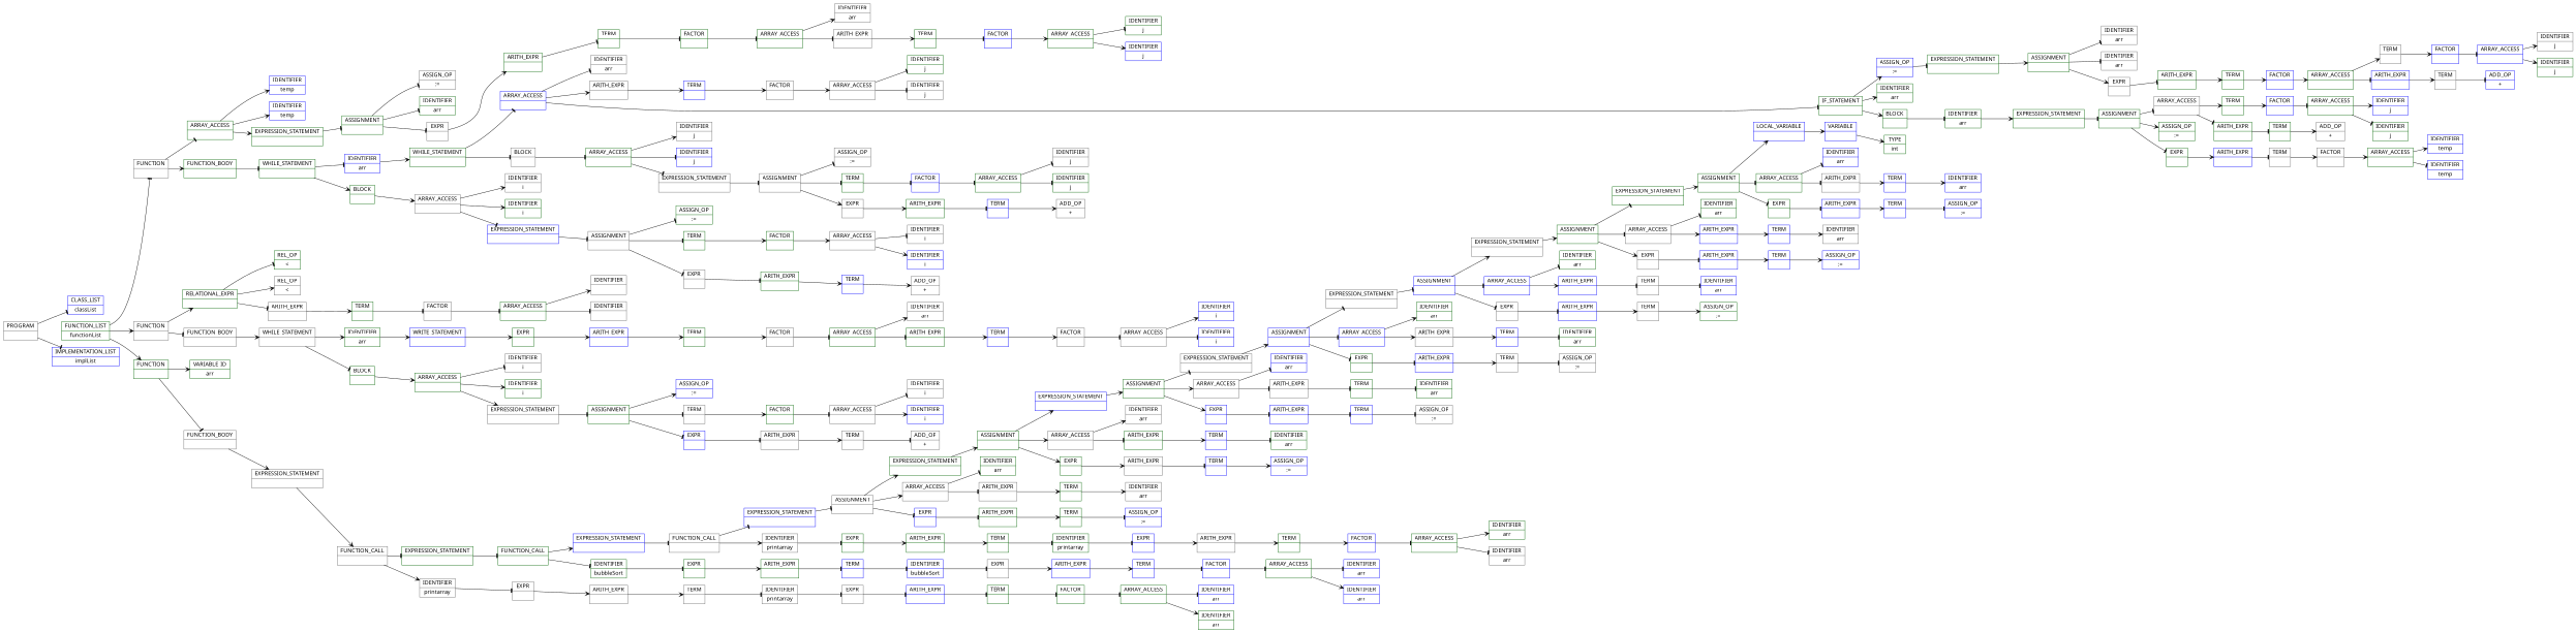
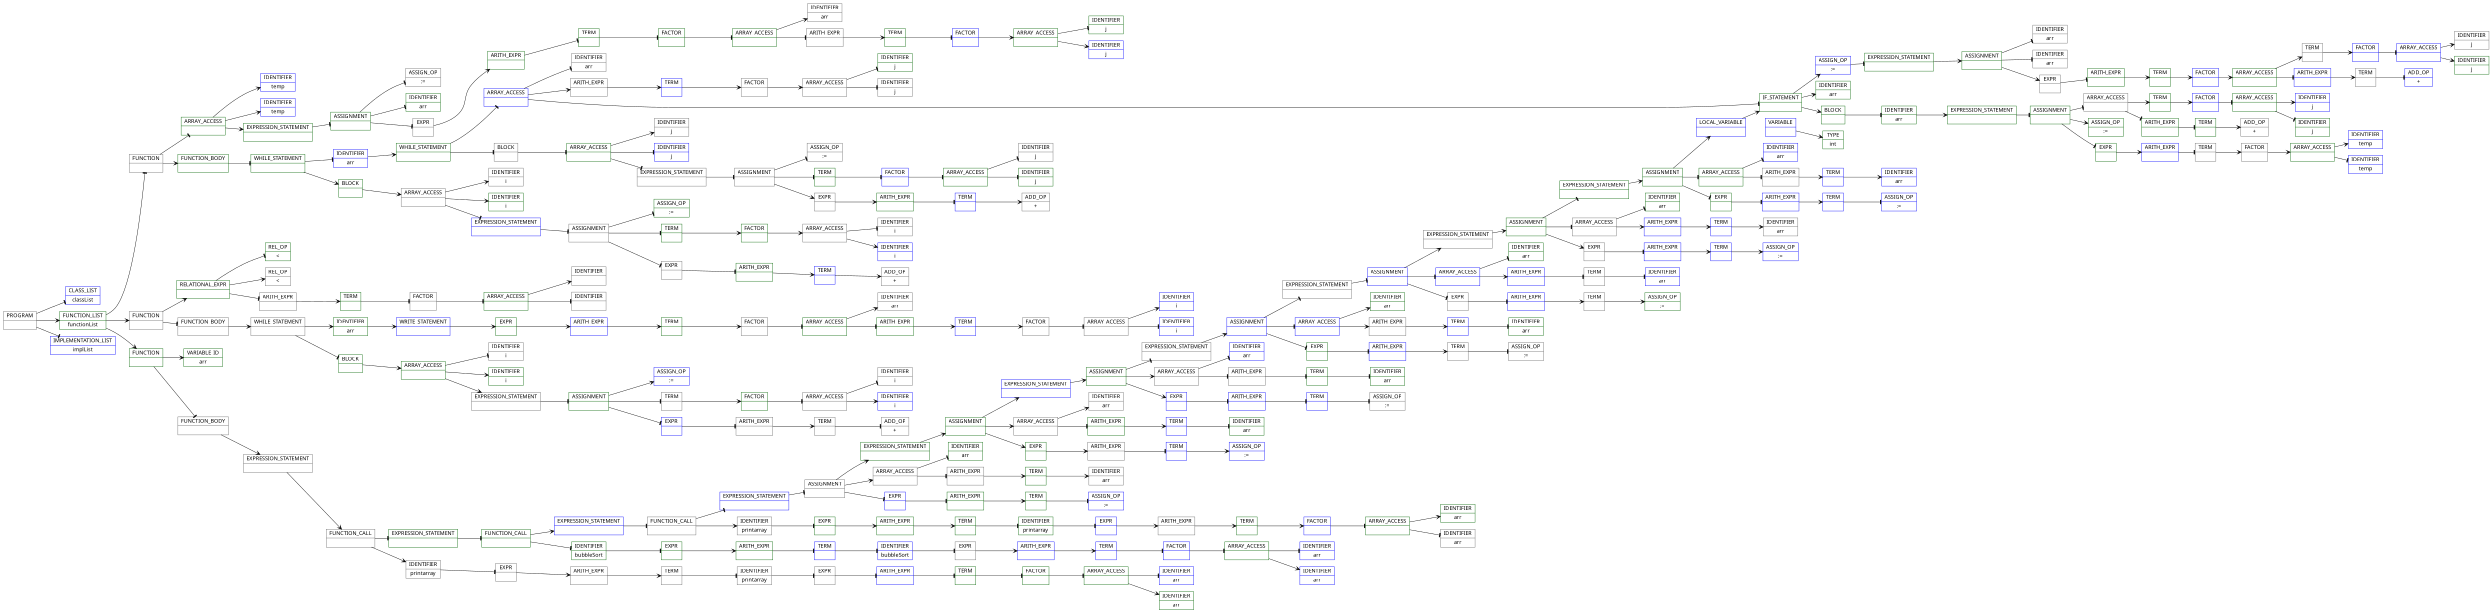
  digraph {
    rankdir=LR
    splines=spline
    node [color=darkgreen fontname=Sans shape=record]
    edge [arrowhead=tee]
    n1 [color=gray40 label="PROGRAM | \ "]
    n2 [color=blue label="CLASS_LIST | \classList "]
    n3 [label="FUNCTION_LIST | \functionList "]
    n4 [color=blue label="IMPLEMENTATION_LIST | \implList "]
    n5 [color=gray40 label="FUNCTION | \ "]
    n6 [color=gray40 label="FUNCTION | \ "]
    n7 [label="FUNCTION | \ "]
    n8 [label="ARRAY_ACCESS | \ "]
    n9 [label="FUNCTION_BODY | \ "]
    n10 [label="RELATIONAL_EXPR | \ "]
    n11 [color=gray40 label="FUNCTION_BODY | \ "]
    n12 [label="VARIABLE_ID | \arr "]
    n13 [color=gray40 label="FUNCTION_BODY | \ "]
    n14 [color=blue label="IDENTIFIER | \temp "]
    n15 [color=blue label="IDENTIFIER | \temp "]
    n16 [label="EXPRESSION_STATEMENT | \ "]
    n17 [label="WHILE_STATEMENT | \ "]
    n18 [label="ASSIGNMENT | \ "]
    n19 [color=gray40 label="ASSIGN_OP | \:= "]
    n20 [label="IDENTIFIER | \arr "]
    n21 [color=gray40 label="EXPR | \ "]
    n22 [label="ARITH_EXPR | \ "]
    n23 [label="TERM | \ "]
    n24 [label="FACTOR | \ "]
    n25 [label="ARRAY_ACCESS | \ "]
    n26 [color=gray40 label="IDENTIFIER | \arr "]
    n27 [color=gray40 label="ARITH_EXPR | \ "]
    n28 [label="TERM | \ "]
    n29 [color=blue label="FACTOR | \ "]
    n30 [label="ARRAY_ACCESS | \ "]
    n31 [label="IDENTIFIER | \j "]
    n32 [color=blue label="IDENTIFIER | \j "]
    n33 [color=blue label="IDENTIFIER | \arr "]
    n34 [label="BLOCK | \ "]
    n35 [label="WHILE_STATEMENT | \ "]
    n36 [color=gray40 label="ARRAY_ACCESS | \ "]
    n37 [color=blue label="ARRAY_ACCESS | \ "]
    n38 [color=gray40 label="BLOCK | \ "]
    n39 [color=gray40 label="IDENTIFIER | \arr "]
    n40 [color=gray40 label="ARITH_EXPR | \ "]
    n41 [label="IF_STATEMENT | \ "]
    n42 [label="ARRAY_ACCESS | \ "]
    n43 [color=blue label="TERM | \ "]
    n44 [color=blue label="ASSIGN_OP | \:= "]
    n45 [label="IDENTIFIER | \arr "]
    n46 [label="BLOCK | \ "]
    n47 [color=gray40 label="FACTOR | \ "]
    n48 [color=gray40 label="ARRAY_ACCESS | \ "]
    n49 [label="IDENTIFIER | \j "]
    n50 [color=gray40 label="IDENTIFIER | \j "]
    n51 [label="EXPRESSION_STATEMENT | \ "]
    n52 [label="IDENTIFIER | \arr "]
    n53 [label="ASSIGNMENT | \ "]
    n54 [color=gray40 label="IDENTIFIER | \arr "]
    n55 [color=gray40 label="IDENTIFIER | \arr "]
    n56 [color=gray40 label="EXPR | \ "]
    n57 [label="ARITH_EXPR | \ "]
    n58 [label="TERM | \ "]
    n59 [color=blue label="FACTOR | \ "]
    n60 [label="ARRAY_ACCESS | \ "]
    n61 [color=gray40 label="TERM | \ "]
    n62 [color=blue label="ARITH_EXPR | \ "]
    n63 [color=blue label="FACTOR | \ "]
    n64 [color=gray40 label="TERM | \ "]
    n65 [color=blue label="ARRAY_ACCESS | \ "]
    n66 [color=gray40 label="IDENTIFIER | \j "]
    n67 [label="IDENTIFIER | \j "]
    n68 [color=blue label="ADD_OP | \+ "]
    n69 [label="EXPRESSION_STATEMENT | \ "]
    n70 [label="ASSIGNMENT | \ "]
    n71 [color=gray40 label="ARRAY_ACCESS | \ "]
    n72 [label="ASSIGN_OP | \:= "]
    n73 [label="EXPR | \ "]
    n74 [label="TERM | \ "]
    n75 [label="ARITH_EXPR | \ "]
    n76 [color=blue label="ARITH_EXPR | \ "]
    n77 [color=blue label="FACTOR | \ "]
    n78 [label="TERM | \ "]
    n79 [label="ARRAY_ACCESS | \ "]
    n80 [color=blue label="IDENTIFIER | \j "]
    n81 [label="IDENTIFIER | \j "]
    n82 [color=gray40 label="ADD_OP | \+ "]
    n83 [color=gray40 label="TERM | \ "]
    n84 [color=gray40 label="FACTOR | \ "]
    n85 [label="ARRAY_ACCESS | \ "]
    n86 [color=blue label="IDENTIFIER | \temp "]
    n87 [color=blue label="IDENTIFIER | \temp "]
    n88 [color=gray40 label="IDENTIFIER | \j "]
    n89 [color=blue label="IDENTIFIER | \j "]
    n90 [color=gray40 label="EXPRESSION_STATEMENT | \ "]
    n91 [color=gray40 label="ASSIGNMENT | \ "]
    n92 [color=gray40 label="ASSIGN_OP | \:= "]
    n93 [label="TERM | \ "]
    n94 [color=gray40 label="EXPR | \ "]
    n95 [color=blue label="FACTOR | \ "]
    n96 [label="ARITH_EXPR | \ "]
    n97 [label="ARRAY_ACCESS | \ "]
    n98 [color=gray40 label="IDENTIFIER | \j "]
    n99 [label="IDENTIFIER | \j "]
    n100 [color=blue label="TERM | \ "]
    n101 [color=gray40 label="ADD_OP | \+ "]
    n102 [color=gray40 label="IDENTIFIER | \i "]
    n103 [label="IDENTIFIER | \i "]
    n104 [color=blue label="EXPRESSION_STATEMENT | \ "]
    n105 [color=gray40 label="ASSIGNMENT | \ "]
    n106 [label="ASSIGN_OP | \:= "]
    n107 [label="TERM | \ "]
    n108 [color=gray40 label="EXPR | \ "]
    n109 [label="FACTOR | \ "]
    n110 [label="ARITH_EXPR | \ "]
    n111 [color=gray40 label="ARRAY_ACCESS | \ "]
    n112 [color=gray40 label="IDENTIFIER | \i "]
    n113 [color=blue label="IDENTIFIER | \i "]
    n114 [color=blue label="TERM | \ "]
    n115 [color=gray40 label="ADD_OP | \+ "]
    n116 [label="REL_OP | \< "]
    n117 [color=gray40 label="REL_OP | \< "]
    n118 [color=gray40 label="ARITH_EXPR | \ "]
    n119 [color=gray40 label="WHILE_STATEMENT | \ "]
    n120 [label="TERM | \ "]
    n121 [color=gray40 label="FACTOR | \ "]
    n122 [label="ARRAY_ACCESS | \ "]
    n123 [color=gray40 label="IDENTIFIER | \n "]
    n124 [color=gray40 label="IDENTIFIER | \n "]
    n125 [label="IDENTIFIER | \arr "]
    n126 [label="BLOCK | \ "]
    n127 [color=blue label="WRITE_STATEMENT | \ "]
    n128 [label="ARRAY_ACCESS | \ "]
    n129 [label="EXPR | \ "]
    n130 [color=blue label="ARITH_EXPR | \ "]
    n131 [label="TERM | \ "]
    n132 [color=gray40 label="FACTOR | \ "]
    n133 [label="ARRAY_ACCESS | \ "]
    n134 [color=gray40 label="IDENTIFIER | \arr "]
    n135 [label="ARITH_EXPR | \ "]
    n136 [color=blue label="TERM | \ "]
    n137 [color=gray40 label="FACTOR | \ "]
    n138 [color=gray40 label="ARRAY_ACCESS | \ "]
    n139 [color=blue label="IDENTIFIER | \i "]
    n140 [color=blue label="IDENTIFIER | \i "]
    n141 [color=gray40 label="IDENTIFIER | \i "]
    n142 [label="IDENTIFIER | \i "]
    n143 [color=gray40 label="EXPRESSION_STATEMENT | \ "]
    n144 [label="ASSIGNMENT | \ "]
    n145 [color=blue label="ASSIGN_OP | \:= "]
    n146 [color=gray40 label="TERM | \ "]
    n147 [color=blue label="EXPR | \ "]
    n148 [label="FACTOR | \ "]
    n149 [color=gray40 label="ARITH_EXPR | \ "]
    n150 [color=gray40 label="ARRAY_ACCESS | \ "]
    n151 [color=gray40 label="IDENTIFIER | \i "]
    n152 [color=blue label="IDENTIFIER | \i "]
    n153 [color=gray40 label="TERM | \ "]
    n154 [color=gray40 label="ADD_OP | \+ "]
    n155 [color=gray40 label="EXPRESSION_STATEMENT | \ "]
    n156 [color=gray40 label="FUNCTION_CALL | \ "]
    n157 [label="EXPRESSION_STATEMENT | \ "]
    n158 [color=gray40 label="IDENTIFIER | \printarray "]
    n159 [label="FUNCTION_CALL | \ "]
    n160 [color=gray40 label="EXPR | \ "]
    n161 [color=blue label="EXPRESSION_STATEMENT | \ "]
    n162 [label="IDENTIFIER | \bubbleSort "]
    n163 [color=gray40 label="FUNCTION_CALL | \ "]
    n164 [label="EXPR | \ "]
    n165 [color=blue label="EXPRESSION_STATEMENT | \ "]
    n166 [color=gray40 label="IDENTIFIER | \printarray "]
    n167 [color=gray40 label="ASSIGNMENT | \ "]
    n168 [label="EXPR | \ "]
    n169 [label="EXPRESSION_STATEMENT | \ "]
    n170 [color=gray40 label="ARRAY_ACCESS | \ "]
    n171 [color=blue label="EXPR | \ "]
    n172 [label="ASSIGNMENT | \ "]
    n173 [label="IDENTIFIER | \arr "]
    n174 [color=gray40 label="ARITH_EXPR | \ "]
    n175 [label="ARITH_EXPR | \ "]
    n176 [color=blue label="EXPRESSION_STATEMENT | \ "]
    n177 [color=gray40 label="ARRAY_ACCESS | \ "]
    n178 [label="EXPR | \ "]
    n179 [label="ASSIGNMENT | \ "]
    n180 [color=gray40 label="IDENTIFIER | \arr "]
    n181 [label="ARITH_EXPR | \ "]
    n182 [color=gray40 label="ARITH_EXPR | \ "]
    n183 [color=gray40 label="EXPRESSION_STATEMENT | \ "]
    n184 [color=gray40 label="ARRAY_ACCESS | \ "]
    n185 [color=blue label="EXPR | \ "]
    n186 [color=blue label="ASSIGNMENT | \ "]
    n187 [color=blue label="IDENTIFIER | \arr "]
    n188 [color=gray40 label="ARITH_EXPR | \ "]
    n189 [color=blue label="ARITH_EXPR | \ "]
    n190 [color=gray40 label="EXPRESSION_STATEMENT | \ "]
    n191 [color=blue label="ARRAY_ACCESS | \ "]
    n192 [label="EXPR | \ "]
    n193 [color=blue label="ASSIGNMENT | \ "]
    n194 [label="IDENTIFIER | \arr "]
    n195 [color=gray40 label="ARITH_EXPR | \ "]
    n196 [color=blue label="ARITH_EXPR | \ "]
    n197 [color=gray40 label="EXPRESSION_STATEMENT | \ "]
    n198 [color=blue label="ARRAY_ACCESS | \ "]
    n199 [color=gray40 label="EXPR | \ "]
    n200 [label="ASSIGNMENT | \ "]
    n201 [label="IDENTIFIER | \arr "]
    n202 [color=blue label="ARITH_EXPR | \ "]
    n203 [color=blue label="ARITH_EXPR | \ "]
    n204 [label="EXPRESSION_STATEMENT | \ "]
    n205 [color=gray40 label="ARRAY_ACCESS | \ "]
    n206 [color=gray40 label="EXPR | \ "]
    n207 [label="ASSIGNMENT | \ "]
    n208 [label="IDENTIFIER | \arr "]
    n209 [color=blue label="ARITH_EXPR | \ "]
    n210 [color=blue label="ARITH_EXPR | \ "]
    n211 [color=blue label="LOCAL_VARIABLE | \ "]
    n212 [label="ARRAY_ACCESS | \ "]
    n213 [label="EXPR | \ "]
    n214 [color=blue label="VARIABLE | \ "]
    n215 [color=blue label="IDENTIFIER | \arr "]
    n216 [color=gray40 label="ARITH_EXPR | \ "]
    n217 [color=blue label="ARITH_EXPR | \ "]
    n218 [label="TYPE | \int "]
    n219 [color=blue label="TERM | \ "]
    n220 [color=blue label="IDENTIFIER | \arr "]
    n221 [color=blue label="TERM | \ "]
    n222 [color=blue label="ASSIGN_OP | \:= "]
    n223 [color=blue label="TERM | \ "]
    n224 [color=gray40 label="IDENTIFIER | \arr "]
    n225 [color=blue label="TERM | \ "]
    n226 [color=blue label="ASSIGN_OP | \:= "]
    n227 [color=gray40 label="TERM | \ "]
    n228 [color=blue label="IDENTIFIER | \arr "]
    n229 [color=gray40 label="TERM | \ "]
    n230 [label="ASSIGN_OP | \:= "]
    n231 [color=blue label="TERM | \ "]
    n232 [label="IDENTIFIER | \arr "]
    n233 [color=gray40 label="TERM | \ "]
    n234 [color=gray40 label="ASSIGN_OP | \:= "]
    n235 [label="TERM | \ "]
    n236 [label="IDENTIFIER | \arr "]
    n237 [color=blue label="TERM | \ "]
    n238 [color=gray40 label="ASSIGN_OP | \:= "]
    n239 [color=blue label="TERM | \ "]
    n240 [label="IDENTIFIER | \arr "]
    n241 [color=blue label="TERM | \ "]
    n242 [color=blue label="ASSIGN_OP | \:= "]
    n243 [label="TERM | \ "]
    n244 [color=gray40 label="IDENTIFIER | \arr "]
    n245 [label="TERM | \ "]
    n246 [color=blue label="ASSIGN_OP | \:= "]
    n247 [label="ARITH_EXPR | \ "]
    n248 [label="TERM | \ "]
    n249 [label="IDENTIFIER | \printarray "]
    n250 [color=blue label="EXPR | \ "]
    n251 [color=gray40 label="ARITH_EXPR | \ "]
    n252 [label="TERM | \ "]
    n253 [color=blue label="FACTOR | \ "]
    n254 [label="ARRAY_ACCESS | \ "]
    n255 [label="IDENTIFIER | \arr "]
    n256 [color=gray40 label="IDENTIFIER | \arr "]
    n257 [label="ARITH_EXPR | \ "]
    n258 [color=blue label="TERM | \ "]
    n259 [color=blue label="IDENTIFIER | \bubbleSort "]
    n260 [color=gray40 label="EXPR | \ "]
    n261 [color=blue label="ARITH_EXPR | \ "]
    n262 [color=blue label="TERM | \ "]
    n263 [color=blue label="FACTOR | \ "]
    n264 [label="ARRAY_ACCESS | \ "]
    n265 [color=blue label="IDENTIFIER | \arr "]
    n266 [color=blue label="IDENTIFIER | \arr "]
    n267 [color=gray40 label="ARITH_EXPR | \ "]
    n268 [color=gray40 label="TERM | \ "]
    n269 [color=gray40 label="IDENTIFIER | \printarray "]
    n270 [color=gray40 label="EXPR | \ "]
    n271 [color=blue label="ARITH_EXPR | \ "]
    n272 [label="TERM | \ "]
    n273 [label="FACTOR | \ "]
    n274 [label="ARRAY_ACCESS | \ "]
    n275 [color=blue label="IDENTIFIER | \arr "]
    n276 [label="IDENTIFIER | \arr "]
    n1 -> n2
+   n1 -> n3 [arrowhead=vee]
    n1 -> n4
    n3 -> n5
    n3 -> n6 [arrowhead=vee]
    n3 -> n7 [arrowhead=vee]
    n5 -> n8
    n5 -> n9 [arrowhead=vee]
    n6 -> n10 [arrowhead=vee]
    n6 -> n11
    n7 -> n12 [arrowhead=vee]
    n7 -> n13
    n8 -> n14 [arrowhead=vee]
    n8 -> n15 [arrowhead=vee]
    n8 -> n16 [arrowhead=vee]
    n9 -> n17
    n10 -> n116
    n10 -> n117 [arrowhead=vee]
    n10 -> n118
    n11 -> n119 [arrowhead=vee]
    n13 -> n155 [arrowhead=vee]
    n16 -> n18
    n17 -> n33
    n17 -> n34 [arrowhead=vee]
    n18 -> n19
    n18 -> n20
    n18 -> n21
    n21 -> n22 [arrowhead=vee]
    n22 -> n23
    n23 -> n24
    n24 -> n25
    n25 -> n26 [arrowhead=vee]
    n25 -> n27
    n27 -> n28 [arrowhead=vee]
    n28 -> n29
    n29 -> n30 [arrowhead=vee]
    n30 -> n31
    n30 -> n32 [arrowhead=vee]
    n33 -> n35 [arrowhead=vee]
    n34 -> n36 [arrowhead=vee]
    n35 -> n37
    n35 -> n38
    n36 -> n102 [arrowhead=vee]
    n36 -> n103 [arrowhead=vee]
    n36 -> n104
    n37 -> n39
    n37 -> n40 [arrowhead=vee]
    n37 -> n41
    n38 -> n42
    n40 -> n43 [arrowhead=vee]
    n41 -> n44 [arrowhead=vee]
    n41 -> n45 [arrowhead=vee]
    n41 -> n46 [arrowhead=vee]
    n42 -> n88 [arrowhead=vee]
    n42 -> n89
    n42 -> n90
    n43 -> n47 [arrowhead=vee]
    n44 -> n51
    n46 -> n52
    n47 -> n48 [arrowhead=vee]
    n48 -> n49
    n48 -> n50
    n51 -> n53 [arrowhead=vee]
    n52 -> n69 [arrowhead=vee]
    n53 -> n54
    n53 -> n55
    n53 -> n56 [arrowhead=vee]
    n56 -> n57
    n57 -> n58 [arrowhead=vee]
    n58 -> n59 [arrowhead=vee]
    n59 -> n60 [arrowhead=vee]
    n60 -> n61 [arrowhead=vee]
    n60 -> n62
    n61 -> n63 [arrowhead=vee]
    n62 -> n64 [arrowhead=vee]
    n63 -> n65
    n64 -> n68
    n65 -> n66 [arrowhead=vee]
    n65 -> n67 [arrowhead=vee]
    n69 -> n70
    n70 -> n71
    n70 -> n72 [arrowhead=vee]
    n70 -> n73
    n71 -> n74 [arrowhead=vee]
    n71 -> n75
    n73 -> n76 [arrowhead=vee]
    n74 -> n77 [arrowhead=vee]
    n75 -> n78
    n76 -> n83
    n77 -> n79
    n78 -> n82 [arrowhead=vee]
    n79 -> n80 [arrowhead=vee]
    n79 -> n81
    n83 -> n84 [arrowhead=vee]
    n84 -> n85 [arrowhead=vee]
    n85 -> n86 [arrowhead=vee]
    n85 -> n87
    n90 -> n91
    n91 -> n92
    n91 -> n93
    n91 -> n94 [arrowhead=vee]
    n93 -> n95
    n94 -> n96 [arrowhead=vee]
    n95 -> n97
    n96 -> n100
    n97 -> n98
    n97 -> n99
    n100 -> n101 [arrowhead=vee]
    n104 -> n105
    n105 -> n106
    n105 -> n107
    n105 -> n108
    n107 -> n109 [arrowhead=vee]
    n108 -> n110
    n109 -> n111 [arrowhead=vee]
    n110 -> n114 [arrowhead=vee]
    n111 -> n112
    n111 -> n113 [arrowhead=vee]
    n114 -> n115 [arrowhead=vee]
    n118 -> n120 [arrowhead=vee]
    n119 -> n125 [arrowhead=vee]
    n119 -> n126
    n120 -> n121
    n121 -> n122
    n122 -> n123 [arrowhead=vee]
    n122 -> n124
    n125 -> n127 [arrowhead=vee]
    n126 -> n128 [arrowhead=vee]
    n127 -> n129 [arrowhead=vee]
    n128 -> n141
    n128 -> n142 [arrowhead=vee]
    n128 -> n143 [arrowhead=vee]
    n129 -> n130 [arrowhead=vee]
    n130 -> n131 [arrowhead=vee]
    n131 -> n132 [arrowhead=vee]
    n132 -> n133
    n133 -> n134 [arrowhead=vee]
    n133 -> n135
    n135 -> n136 [arrowhead=vee]
    n136 -> n137 [arrowhead=vee]
    n137 -> n138
    n138 -> n139 [arrowhead=vee]
    n138 -> n140
    n143 -> n144
    n144 -> n145 [arrowhead=vee]
    n144 -> n146
    n144 -> n147
    n146 -> n148 [arrowhead=vee]
    n147 -> n149
    n148 -> n150
    n149 -> n153 [arrowhead=vee]
    n150 -> n151
    n150 -> n152 [arrowhead=vee]
    n153 -> n154
    n155 -> n156 [arrowhead=vee]
    n156 -> n157
    n156 -> n158 [arrowhead=vee]
    n157 -> n159
    n158 -> n160
    n159 -> n161 [arrowhead=vee]
    n159 -> n162
    n160 -> n267 [arrowhead=vee]
    n161 -> n163
    n162 -> n164
    n163 -> n165
    n163 -> n166 [arrowhead=vee]
    n164 -> n257 [arrowhead=vee]
    n165 -> n167
    n166 -> n168
    n167 -> n169 [arrowhead=vee]
    n167 -> n170 [arrowhead=vee]
    n167 -> n171
    n168 -> n247 [arrowhead=vee]
    n169 -> n172 [arrowhead=vee]
    n170 -> n173
    n170 -> n174
    n171 -> n175
    n172 -> n176 [arrowhead=vee]
    n172 -> n177 [arrowhead=vee]
    n172 -> n178 [arrowhead=vee]
    n174 -> n243 [arrowhead=vee]
    n175 -> n245 [arrowhead=vee]
    n176 -> n179 [arrowhead=vee]
    n177 -> n180 [arrowhead=vee]
    n177 -> n181
    n178 -> n182 [arrowhead=vee]
    n179 -> n183
    n179 -> n184 [arrowhead=vee]
    n179 -> n185 [arrowhead=vee]
    n181 -> n239 [arrowhead=vee]
    n182 -> n241
    n183 -> n186 [arrowhead=vee]
    n184 -> n187
    n184 -> n188
    n185 -> n189
    n186 -> n190
    n186 -> n191
    n186 -> n192
    n188 -> n235
    n189 -> n237
    n190 -> n193
    n191 -> n194 [arrowhead=vee]
    n191 -> n195 [arrowhead=vee]
    n192 -> n196
    n193 -> n197 [arrowhead=vee]
    n193 -> n198
    n193 -> n199
    n195 -> n231 [arrowhead=vee]
    n196 -> n233 [arrowhead=vee]
    n197 -> n200 [arrowhead=vee]
    n198 -> n201
    n198 -> n202 [arrowhead=vee]
    n199 -> n203
    n200 -> n204
    n200 -> n205
    n200 -> n206 [arrowhead=vee]
    n202 -> n227
    n203 -> n229 [arrowhead=vee]
    n204 -> n207 [arrowhead=vee]
    n205 -> n208
    n205 -> n209 [arrowhead=vee]
    n206 -> n210
    n207 -> n211 [arrowhead=vee]
    n207 -> n212
    n207 -> n213
    n209 -> n223 [arrowhead=vee]
    n210 -> n225 [arrowhead=vee]
-   n211 -> n214 [arrowhead=vee]
+   n211 -> n41 [arrowhead=vee]
    n212 -> n215
    n212 -> n216
    n213 -> n217
    n214 -> n218 [arrowhead=vee]
    n216 -> n219 [arrowhead=vee]
    n217 -> n221 [arrowhead=vee]
    n219 -> n220 [arrowhead=vee]
    n221 -> n222
    n223 -> n224 [arrowhead=vee]
    n225 -> n226 [arrowhead=vee]
    n227 -> n228
    n229 -> n230 [arrowhead=vee]
    n231 -> n232
    n233 -> n234
    n235 -> n236
    n237 -> n238
    n239 -> n240
    n241 -> n242 [arrowhead=vee]
    n243 -> n244 [arrowhead=vee]
    n245 -> n246
    n247 -> n248 [arrowhead=vee]
    n248 -> n249
    n249 -> n250
    n250 -> n251 [arrowhead=vee]
    n251 -> n252 [arrowhead=vee]
    n252 -> n253 [arrowhead=vee]
    n253 -> n254
    n254 -> n255 [arrowhead=vee]
    n254 -> n256
    n257 -> n258
    n258 -> n259
    n259 -> n260
    n260 -> n261 [arrowhead=vee]
    n261 -> n262 [arrowhead=vee]
    n262 -> n263
    n263 -> n264
    n264 -> n265
    n264 -> n266 [arrowhead=vee]
    n267 -> n268 [arrowhead=vee]
    n268 -> n269
    n269 -> n270
    n270 -> n271
    n271 -> n272
    n272 -> n273
    n273 -> n274
    n274 -> n275
    n274 -> n276 [arrowhead=vee]
  }
